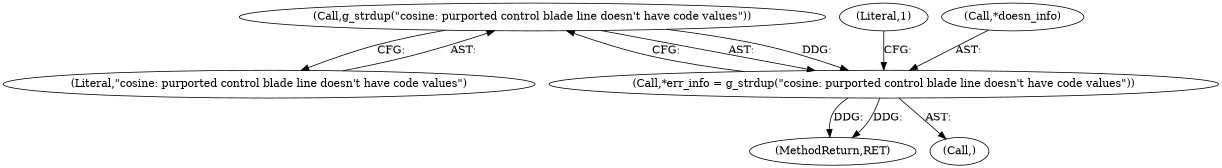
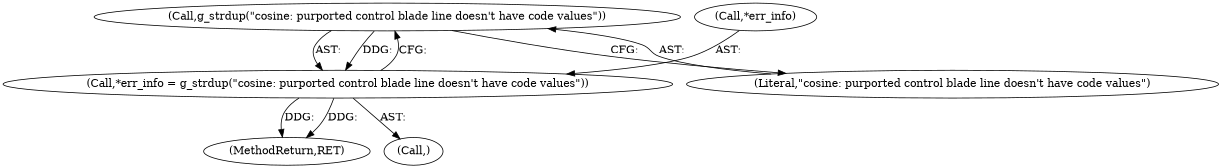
  digraph {
    n1 [label="(Call,g_strdup(\"cosine: purported control blade line doesn't have code values\"))"]
    n2 [label="(Call,*err_info = g_strdup(\"cosine: purported control blade line doesn't have code values\"))"]
    n3 [label="(Literal,\"cosine: purported control blade line doesn't have code values\")"]
    n4 [label="(MethodReturn,RET)"]
    n5 [label="(Call,)"]
-   n6 [label="(Literal,1)"]
-   n7 [label="(Call,*doesn_info)"]
+   n7 [label="(Call,*err_info)"]
    n1 -> n2 [label="AST: "]
    n1 -> n2 [label="DDG: "]
    n1 -> n3 [label="CFG: "]
    n2 -> n1 [label="CFG: "]
    n2 -> n4 [label="DDG: "]
    n2 -> n4 [label="DDG: "]
    n2 -> n5 [label="AST: "]
    n3 -> n1 [label="AST: "]
-   n6 -> n2 [label="CFG: "]
    n7 -> n2 [label="AST: "]
  }
